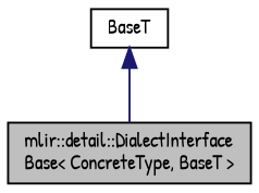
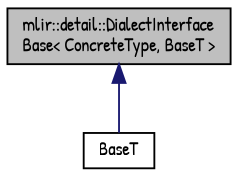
  digraph {
    fontname="Patrick Hand"
    node [color=black fontname="Patrick Hand" fontsize=10 shape=record]
    n1 [fillcolor=grey75 fontcolor=black height=0.2 label="mlir::detail::DialectInterface\lBase\< ConcreteType, BaseT \>" style=filled width=0.4]
    n2 [height=0.2 label=BaseT width=0.4]
-   n2 -> n1 [color=midnightblue dir=back fontname="Patrick Hand" fontsize=10 labelfontname=Helvetica labelfontsize=10 style=solid]
+   n1 -> n2 [color=midnightblue dir=back fontname="Patrick Hand" fontsize=10 labelfontname=Helvetica labelfontsize=10 style=solid]
  }
